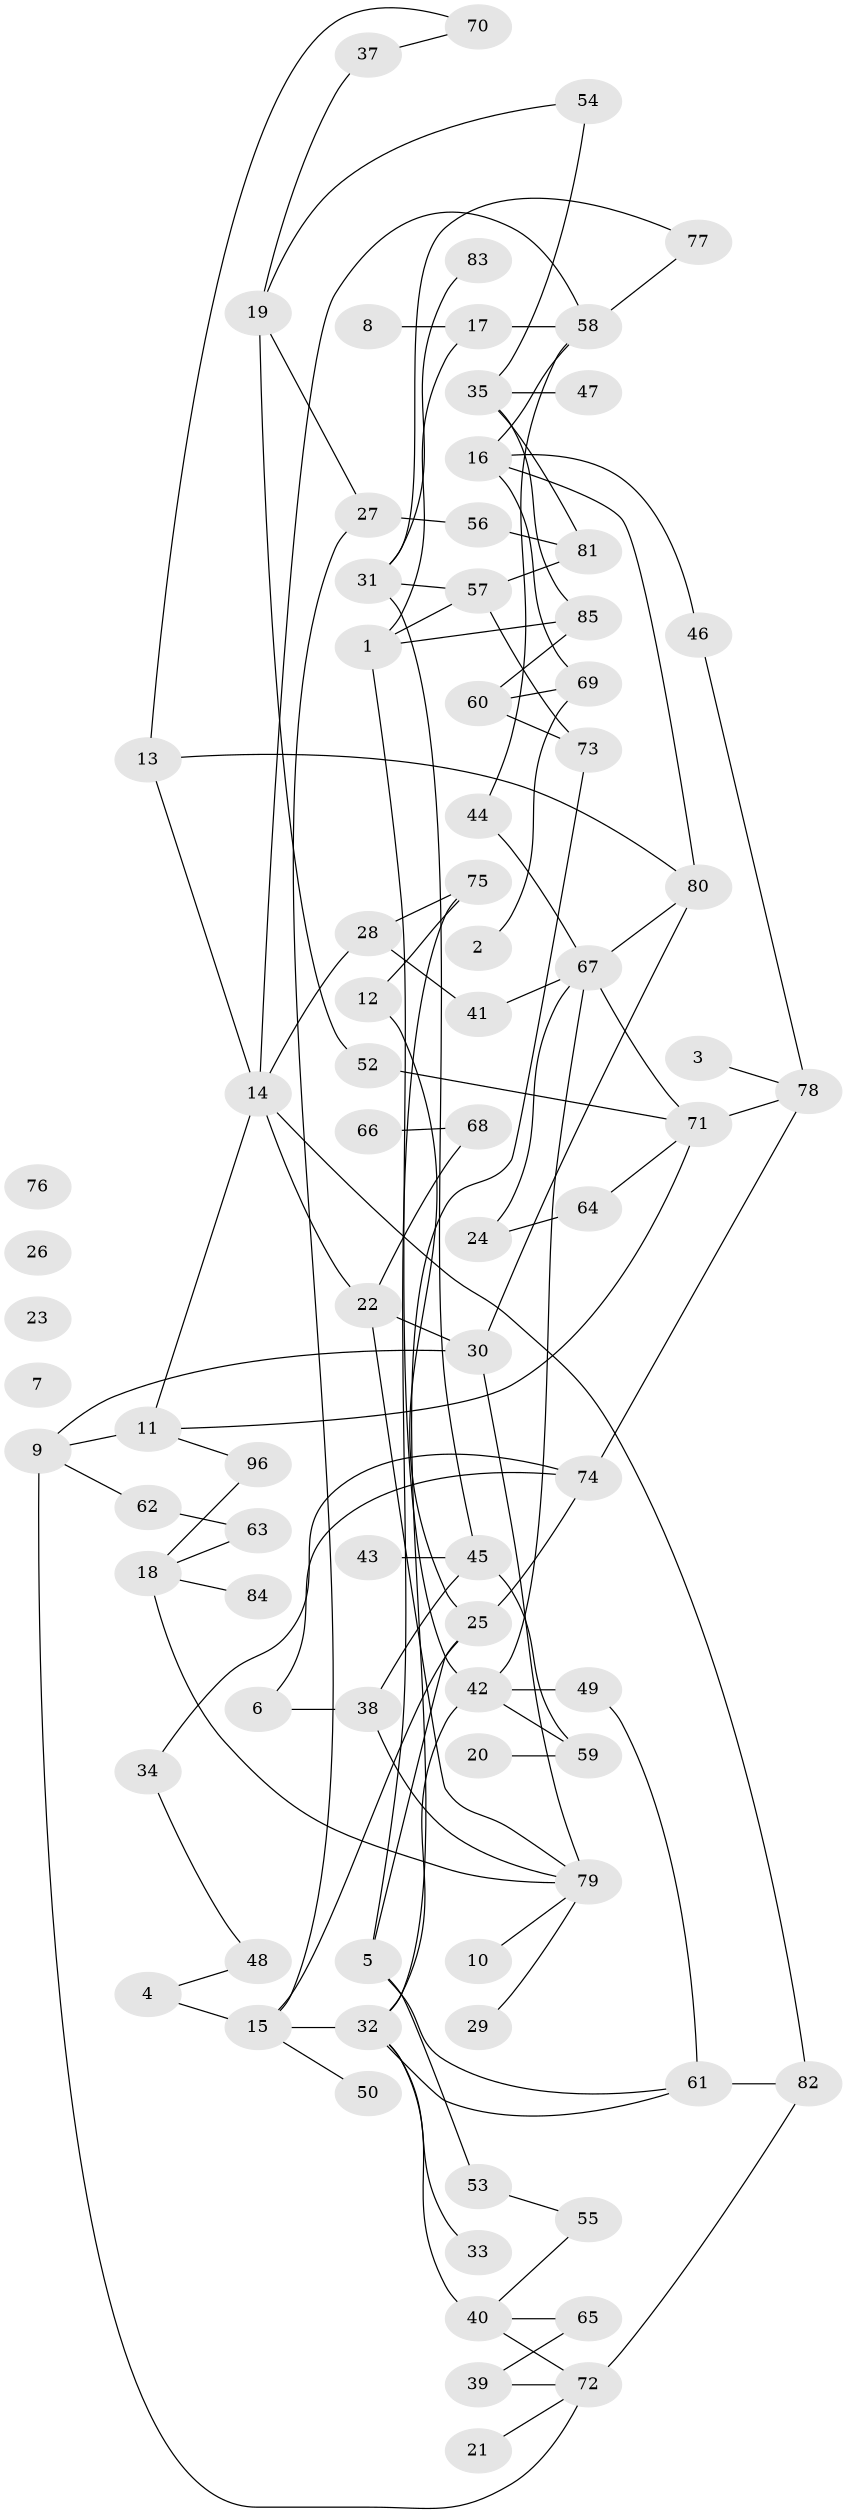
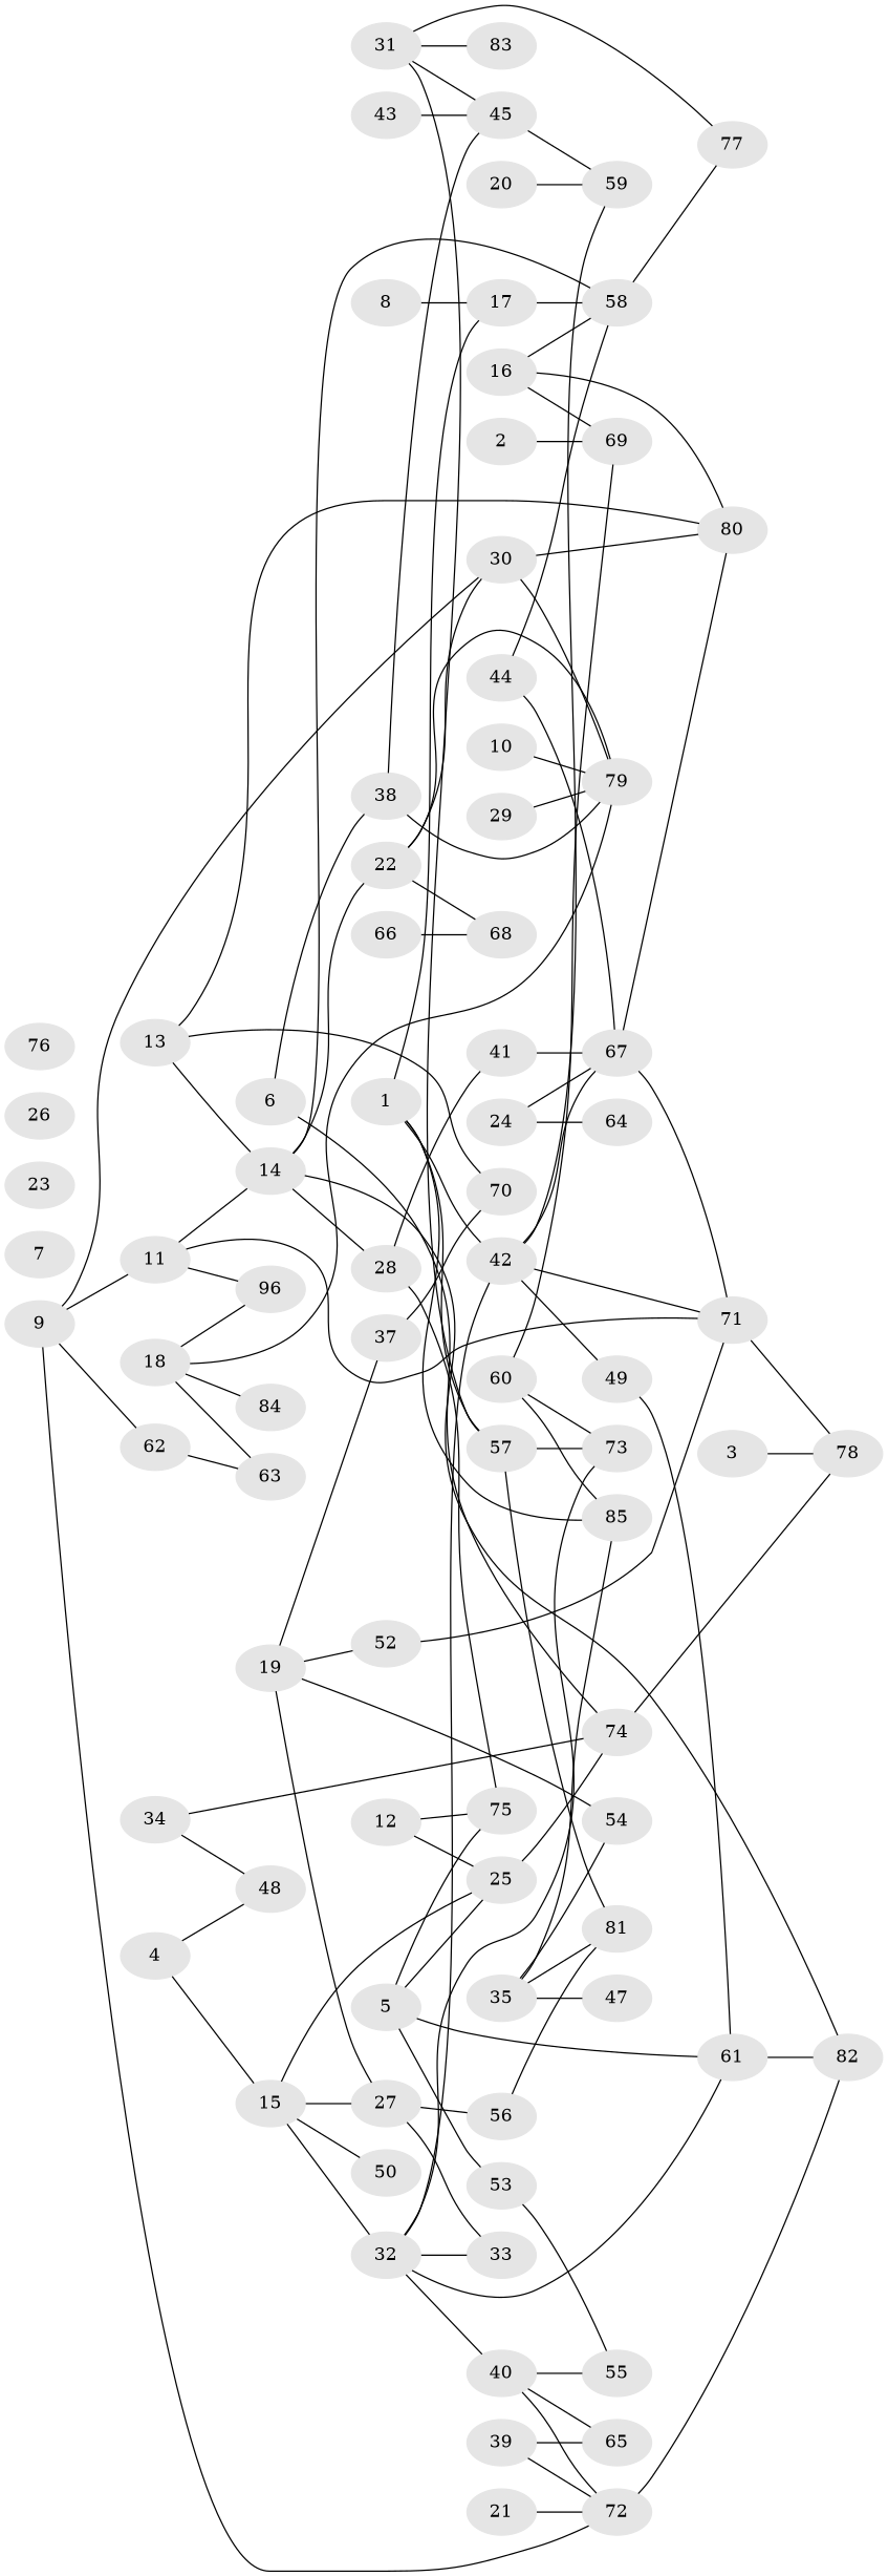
  graph {
    rankdir=LR
    node [color=gray90 style=filled]
    1
    17
    42
    57
    85
    58
    59
    67
    49
    73
    81
    2
    69
    3
    78
    4
    15
    48
    25
    27
    32
    50
    5
    53
    61
    75
    74
    55
    82
    6
    38
    79
    45
    7
    8
    9
    11
    30
    62
    72
    14
    n42 [label=96]
    71
    80
    63
    10
    22
    28
    12
    20
    13
    70
    68
    41
    77
    33
    56
    40
    16
-   46
    18
    84
    19
    37
    52
    54
    21
    23
    24
    64
    26
    29
    31
    83
    65
    34
    35
    47
    39
    43
    44
    60
    66
    76
    1 -- 17
    1 -- 42
    1 -- 57
    1 -- 85
    17 -- 58
    42 -- 59
    42 -- 67
    42 -- 49
    57 -- 73
    57 -- 81
    58 -- 77
    67 -- 71
    67 -- 80
    49 -- 61
    2 -- 69
    3 -- 78
    4 -- 15
    4 -- 48
    15 -- 25
    15 -- 27
    15 -- 32
    15 -- 50
    25 -- 74
+   27 -- 33
    27 -- 56
    32 -- 42
    32 -- 73
    32 -- 61
    32 -- 33
    32 -- 40
    5 -- 25
    5 -- 53
    5 -- 61
    5 -- 75
    53 -- 55
    61 -- 82
    74 -- 78
    6 -- 74
    6 -- 38
    38 -- 79
    38 -- 45
    45 -- 59
    8 -- 17
    9 -- 11
    9 -- 30
    9 -- 62
    9 -- 72
    11 -- 14
    11 -- n42
    11 -- 71
    30 -- 79
    30 -- 80
    62 -- 63
    72 -- 82
    14 -- 58
    14 -- 82
    14 -- 22
    14 -- 28
    71 -- 78
    10 -- 79
    22 -- 79
    22 -- 30
    22 -- 68
    28 -- 75
    28 -- 41
    12 -- 25
    12 -- 75
    20 -- 59
    13 -- 14
    13 -- 80
    13 -- 70
    41 -- 67
    56 -- 81
    40 -- 55
    40 -- 72
    40 -- 65
    16 -- 58
    16 -- 69
    16 -- 80
-   16 -- 46
-   46 -- 78
    18 -- 79
    18 -- n42
    18 -- 63
    18 -- 84
    19 -- 27
    19 -- 37
    19 -- 52
    19 -- 54
    37 -- 70
    52 -- 71
    21 -- 72
    24 -- 67
    24 -- 64
-   64 -- 71
+   42 -- 71
    29 -- 79
    31 -- 57
    31 -- 45
    31 -- 77
    31 -- 83
    34 -- 48
    34 -- 74
    35 -- 85
    35 -- 81
    35 -- 54
    35 -- 47
    39 -- 72
    39 -- 65
    43 -- 45
    44 -- 58
    44 -- 67
    60 -- 85
    60 -- 73
    60 -- 69
    66 -- 68
  }
